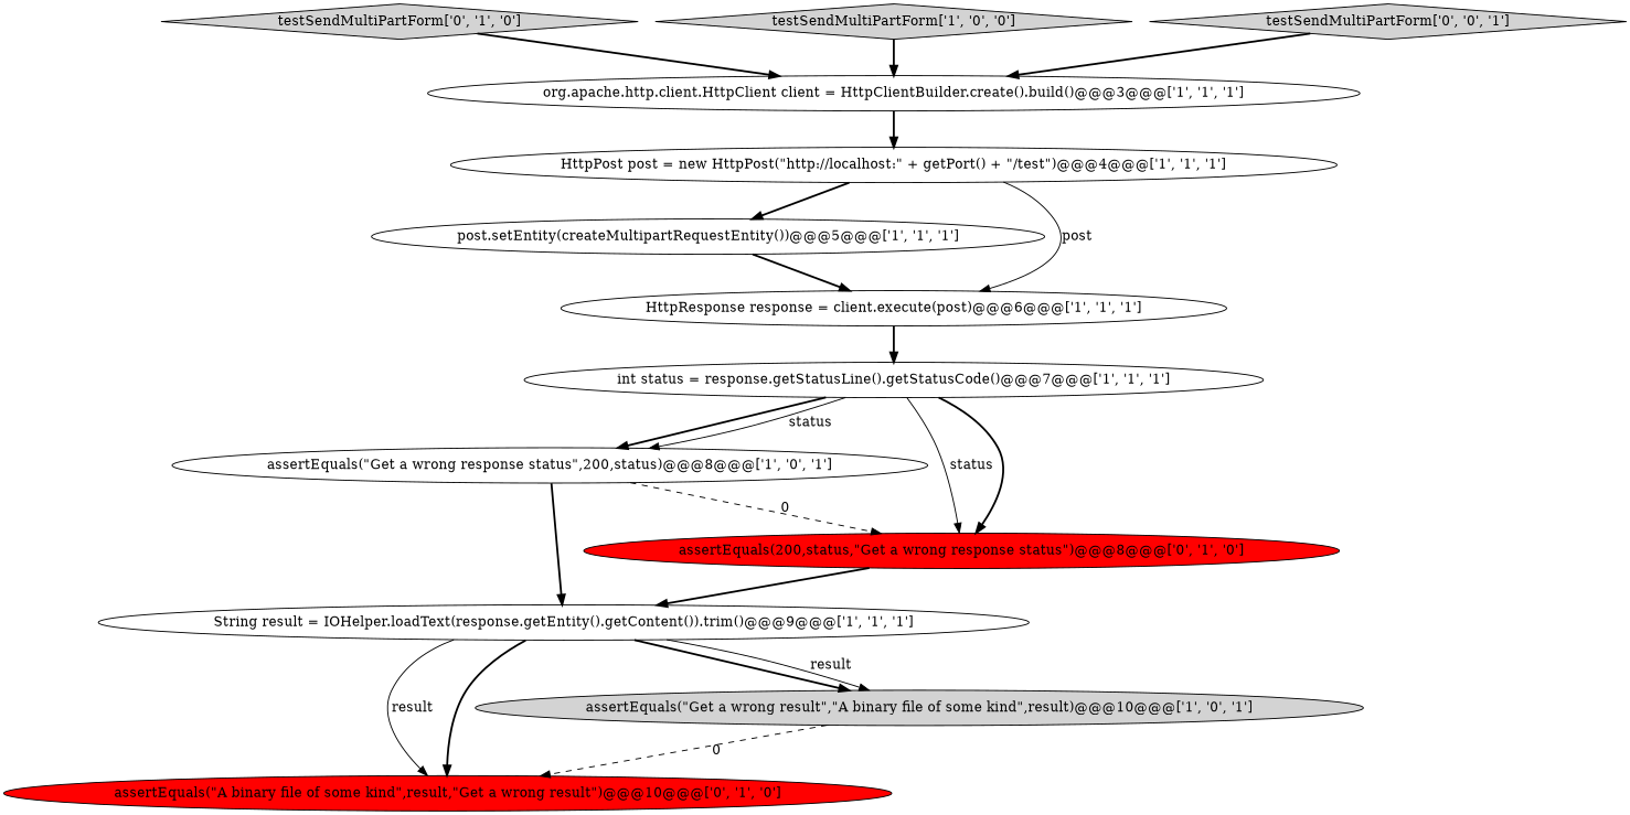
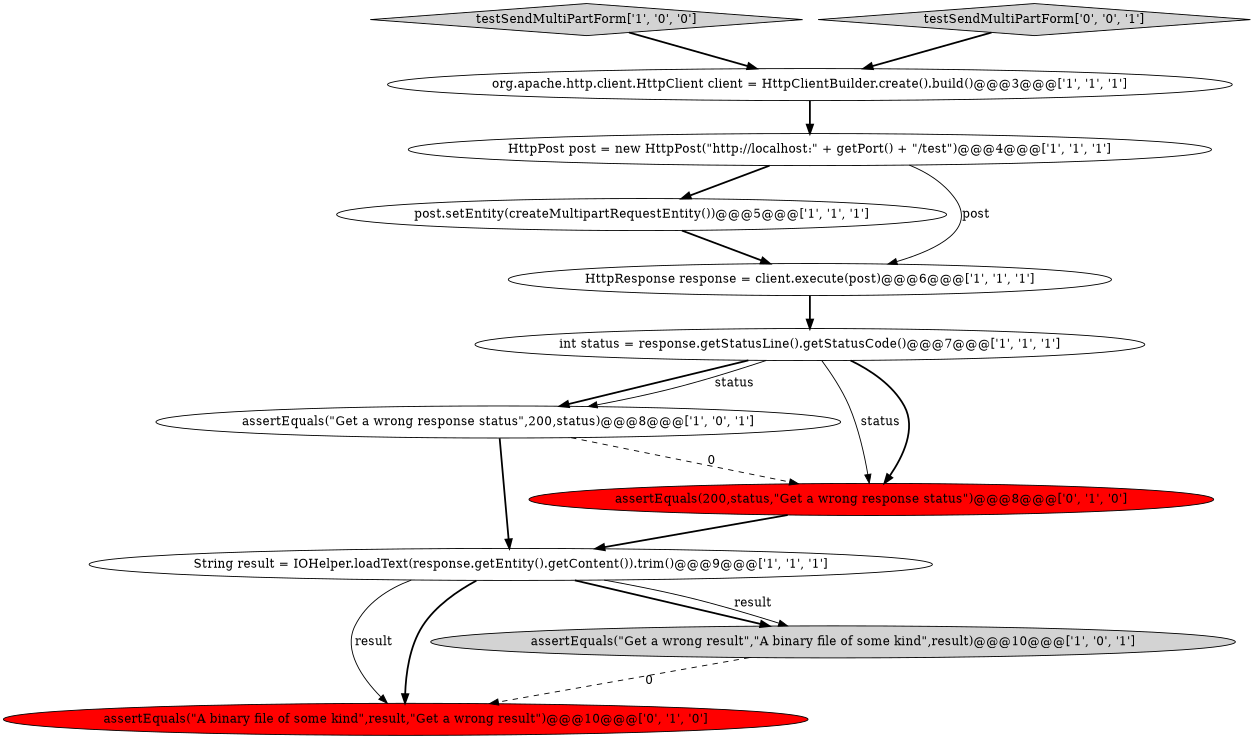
  digraph {
    node [fillcolor=white shape=ellipse style=filled]
    edge [style=bold]
    n1 [label="assertEquals(\"Get a wrong response status\",200,status)@@@8@@@['1', '0', '1']"]
    n2 [label="String result = IOHelper.loadText(response.getEntity().getContent()).trim()@@@9@@@['1', '1', '1']"]
    n3 [fillcolor=red label="assertEquals(200,status,\"Get a wrong response status\")@@@8@@@['0', '1', '0']"]
    n4 [fillcolor=red label="assertEquals(\"A binary file of some kind\",result,\"Get a wrong result\")@@@10@@@['0', '1', '0']"]
    n5 [fillcolor=lightgray label="assertEquals(\"Get a wrong result\",\"A binary file of some kind\",result)@@@10@@@['1', '0', '1']"]
-   n6 [fillcolor=lightgray label="testSendMultiPartForm['0', '1', '0']" shape=diamond]
    n7 [label="org.apache.http.client.HttpClient client = HttpClientBuilder.create().build()@@@3@@@['1', '1', '1']"]
    n8 [label="post.setEntity(createMultipartRequestEntity())@@@5@@@['1', '1', '1']"]
    n9 [label="HttpResponse response = client.execute(post)@@@6@@@['1', '1', '1']"]
    n10 [label="HttpPost post = new HttpPost(\"http://localhost:\" + getPort() + \"/test\")@@@4@@@['1', '1', '1']"]
    n11 [fillcolor=lightgray label="testSendMultiPartForm['1', '0', '0']" shape=diamond]
    n12 [label="int status = response.getStatusLine().getStatusCode()@@@7@@@['1', '1', '1']"]
    n13 [fillcolor=lightgray label="testSendMultiPartForm['0', '0', '1']" shape=diamond]
    n1 -> n2
    n1 -> n3 [label=0 style=dashed]
    n2 -> n4 [label=result style=solid]
    n2 -> n4
    n2 -> n5
    n2 -> n5 [label=result style=solid]
    n3 -> n2
    n5 -> n4 [label=0 style=dashed]
-   n6 -> n7
    n7 -> n10
    n8 -> n9
    n9 -> n12
    n10 -> n8
    n10 -> n9 [label=post style=solid]
    n11 -> n7
    n12 -> n1
    n12 -> n1 [label=status style=solid]
    n12 -> n3 [label=status style=solid]
    n12 -> n3
    n13 -> n7
  }
